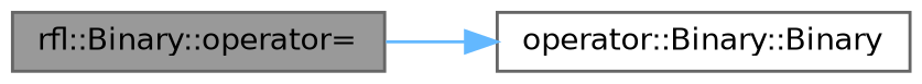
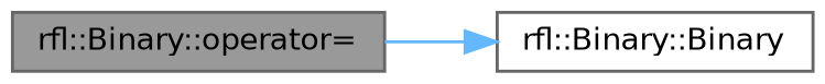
  digraph {
    rankdir=LR
    node [fontname=Helvetica fontsize=10 shape=box style=filled]
    n1 [color=gray40 fillcolor=grey60 fontcolor=black height=0.2 label="rfl::Binary::operator=" width=0.4]
-   n2 [color=grey40 fillcolor=white height=0.2 label="operator::Binary::Binary" width=0.4]
+   n2 [color=grey40 fillcolor=white height=0.2 label="rfl::Binary::Binary" width=0.4]
    n1 -> n2 [color=steelblue1 fontname=Helvetica fontsize=10 labelfontname=Helvetica labelfontsize=10 style=solid]
  }
